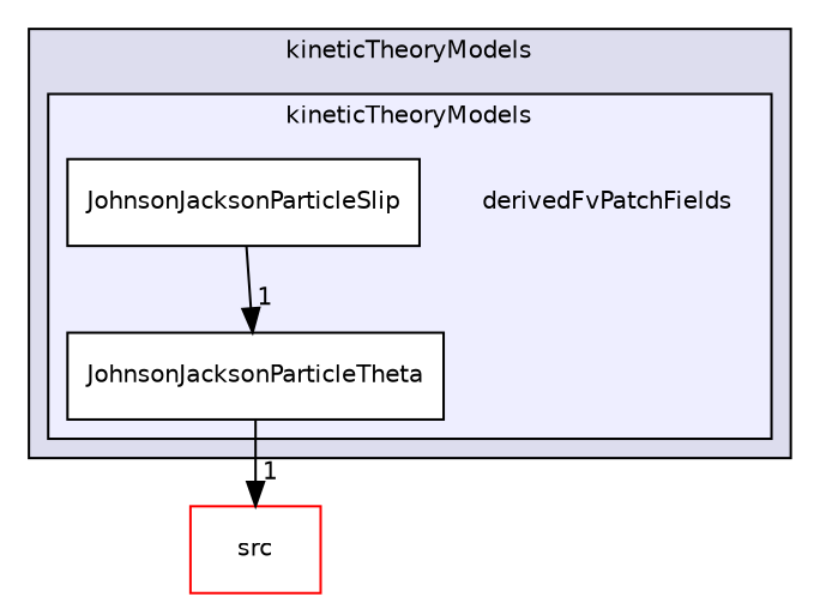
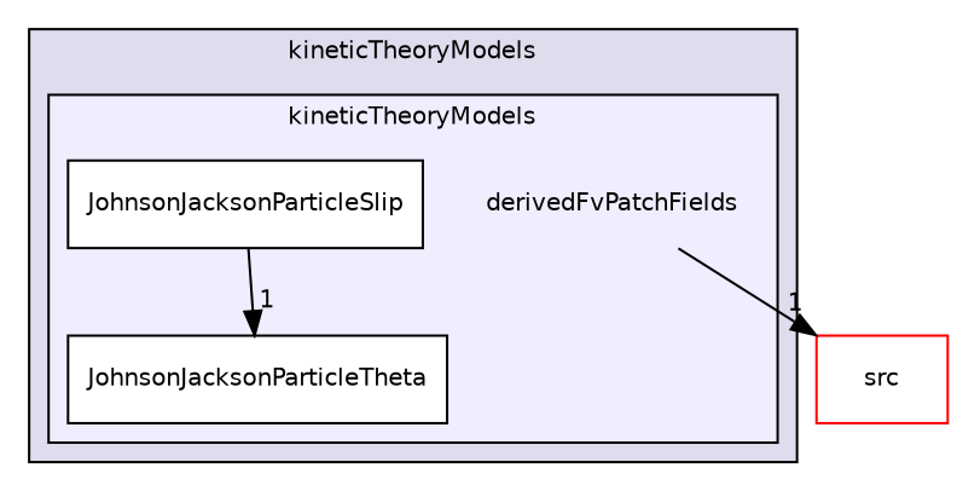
  digraph {
    compound=true
    node [fontname=Helvetica fontsize=10 shape=box color=black]
    edge [headlabel=1 labeldistance=1.5 labelfontname=Helvetica labelfontsize=10]
    n1 [label=derivedFvPatchFields shape=plaintext color=""]
    n2 [fillcolor=white label=JohnsonJacksonParticleSlip style=filled]
    n3 [fillcolor=white label=JohnsonJacksonParticleTheta style=filled]
    n4 [color=red label=src]
    subgraph cluster_1 {
      bgcolor="#ddddee"
      fontname=Helvetica
      fontsize=10
      label=kineticTheoryModels
      pencolor=black
      subgraph cluster_2 {
        bgcolor="#eeeeff"
        fontname=Helvetica
        fontsize=10
        label=kineticTheoryModels
        pencolor=black
        n1
        n2
        n3
      }
    }
    n2 -> n3
-   n3 -> n4
+   n1 -> n4
  }
